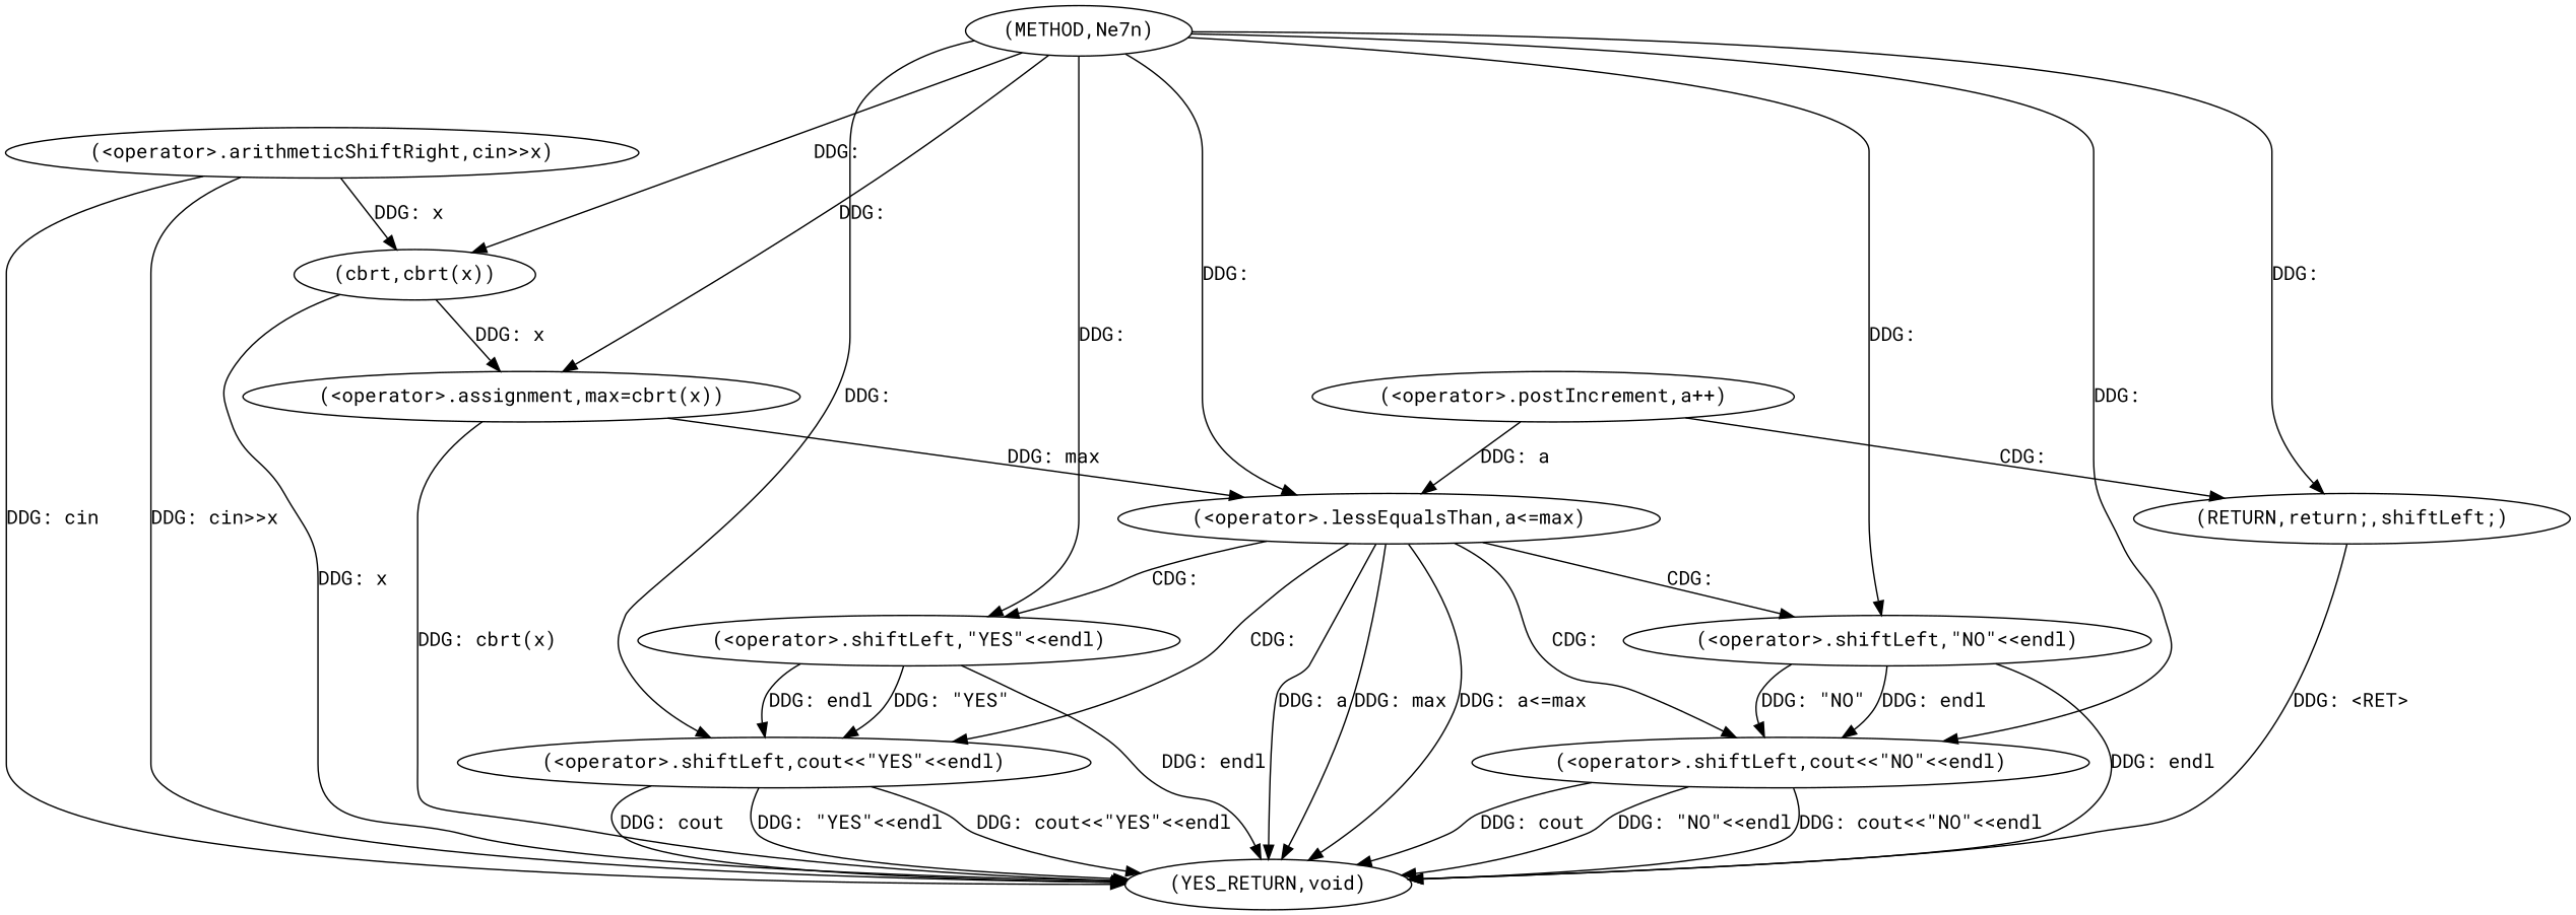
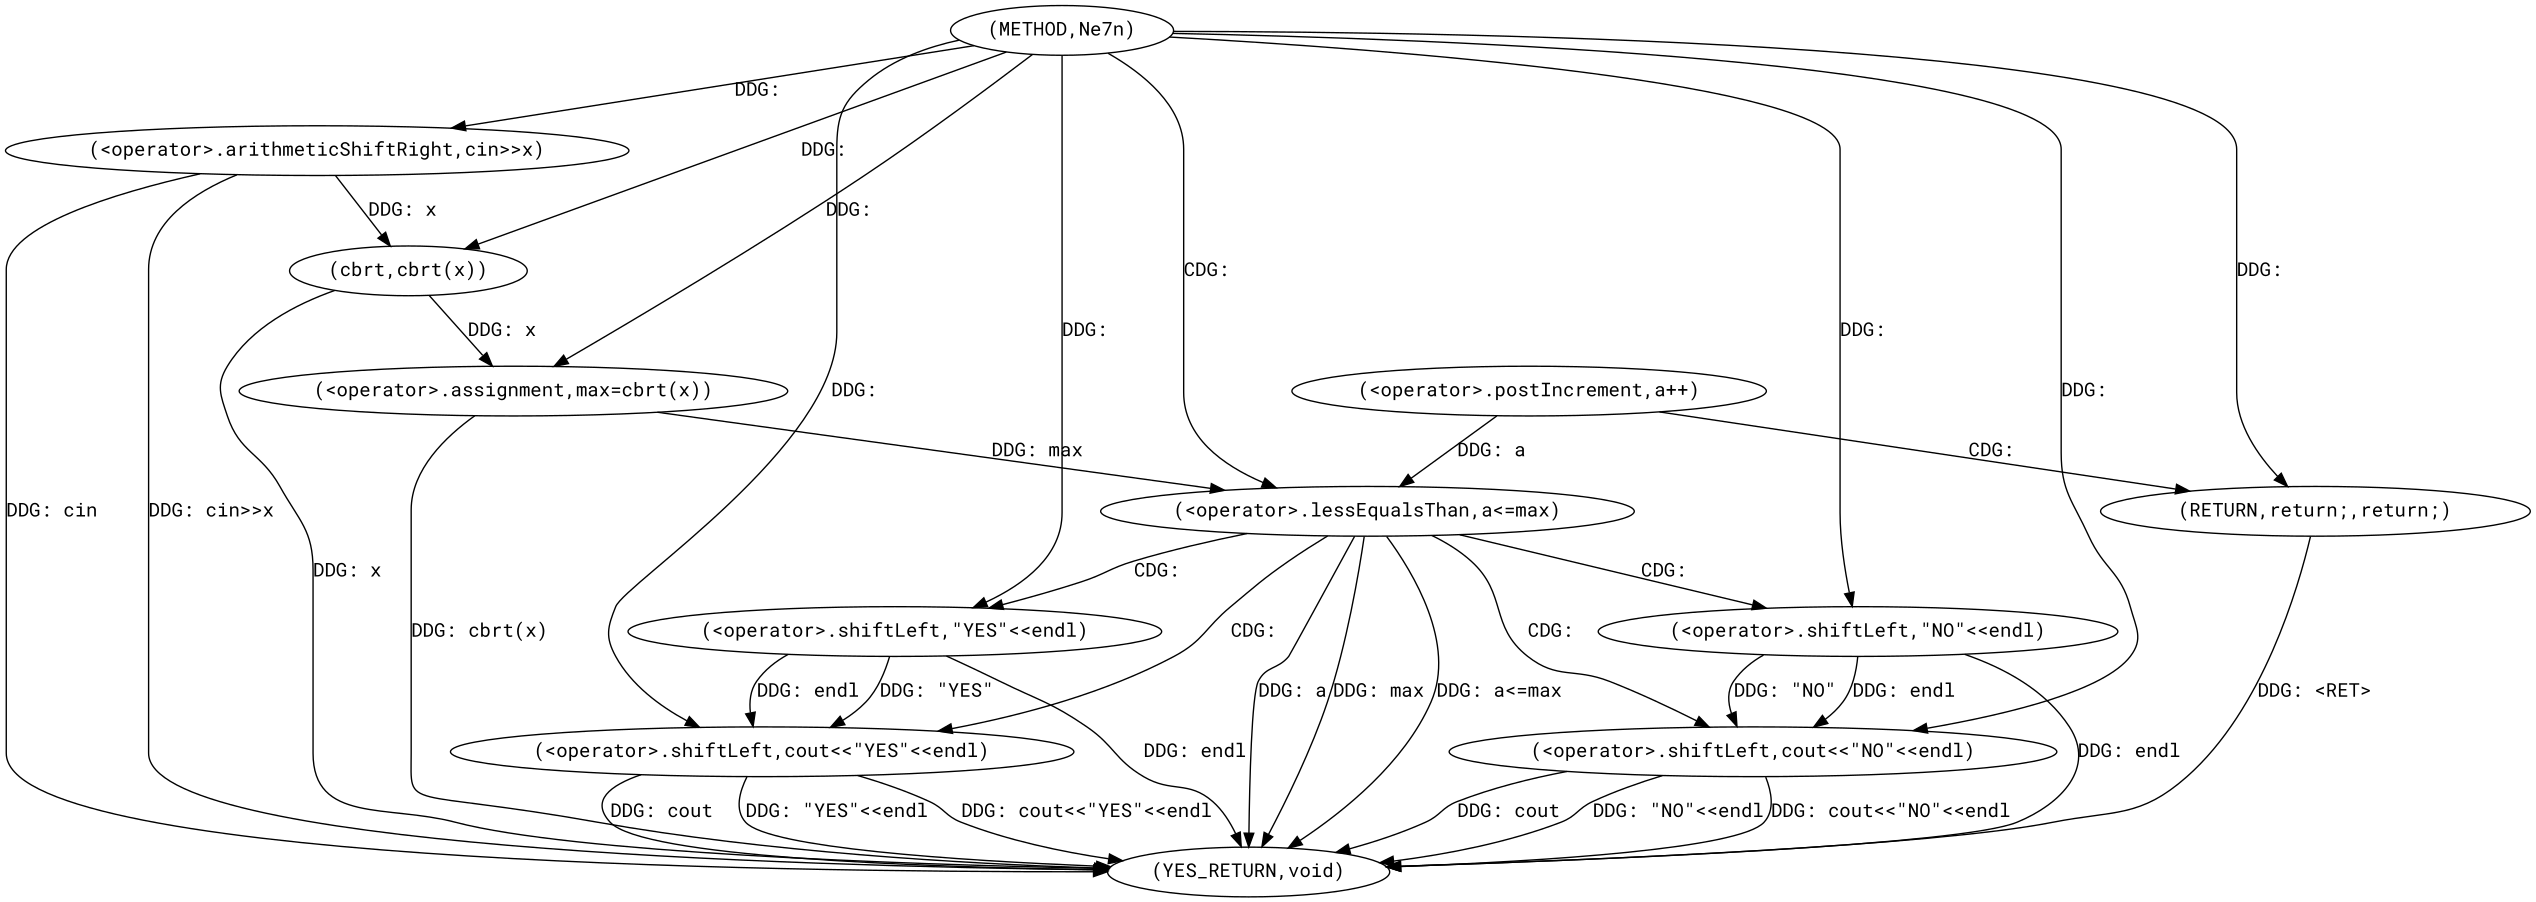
  digraph {
    fontname="Roboto Mono"
    node [fontname="Roboto Mono"]
    edge [fontname="Roboto Mono"]
    n1 [label="(METHOD,Ne7n)"]
    n2 [label="(<operator>.arithmeticShiftRight,cin>>x)"]
    n3 [label="(<operator>.assignment,max=cbrt(x))"]
    n4 [label="(<operator>.shiftLeft,cout<<\"NO\"<<endl)"]
    n5 [label="(<operator>.lessEqualsThan,a<=max)"]
    n6 [label="(cbrt,cbrt(x))"]
    n7 [label="(<operator>.shiftLeft,\"NO\"<<endl)"]
    n8 [label="(<operator>.shiftLeft,cout<<\"YES\"<<endl)"]
-   n9 [label="(RETURN,return;,shiftLeft;)"]
+   n9 [label="(RETURN,return;,return;)"]
    n10 [label="(<operator>.shiftLeft,\"YES\"<<endl)"]
    n11 [label="(YES_RETURN,void)"]
    n12 [label="(<operator>.postIncrement,a++)"]
+   n1 -> n2 [label="DDG: "]
    n1 -> n3 [label="DDG: "]
    n1 -> n4 [label="DDG: "]
-   n1 -> n5 [label="DDG: "]
+   n1 -> n5 [label="CDG: "]
    n1 -> n6 [label="DDG: "]
    n1 -> n7 [label="DDG: "]
    n1 -> n8 [label="DDG: "]
    n1 -> n9 [label="DDG: "]
    n1 -> n10 [label="DDG: "]
    n2 -> n6 [label="DDG: x"]
    n2 -> n11 [label="DDG: cin>>x"]
    n2 -> n11 [label="DDG: cin"]
    n3 -> n5 [label="DDG: max"]
    n3 -> n11 [label="DDG: cbrt(x)"]
    n4 -> n11 [label="DDG: cout"]
    n4 -> n11 [label="DDG: \"NO\"<<endl"]
    n4 -> n11 [label="DDG: cout<<\"NO\"<<endl"]
    n5 -> n4 [label="CDG: "]
    n5 -> n7 [label="CDG: "]
    n5 -> n8 [label="CDG: "]
    n5 -> n10 [label="CDG: "]
    n5 -> n11 [label="DDG: a"]
    n5 -> n11 [label="DDG: max"]
    n5 -> n11 [label="DDG: a<=max"]
    n6 -> n3 [label="DDG: x"]
    n6 -> n11 [label="DDG: x"]
    n7 -> n4 [label="DDG: endl"]
    n7 -> n4 [label="DDG: \"NO\""]
    n7 -> n11 [label="DDG: endl"]
    n8 -> n11 [label="DDG: cout"]
    n8 -> n11 [label="DDG: \"YES\"<<endl"]
    n8 -> n11 [label="DDG: cout<<\"YES\"<<endl"]
    n9 -> n11 [label="DDG: <RET>"]
    n10 -> n8 [label="DDG: \"YES\""]
    n10 -> n8 [label="DDG: endl"]
    n10 -> n11 [label="DDG: endl"]
    n12 -> n5 [label="DDG: a"]
    n12 -> n9 [label="CDG: "]
  }
